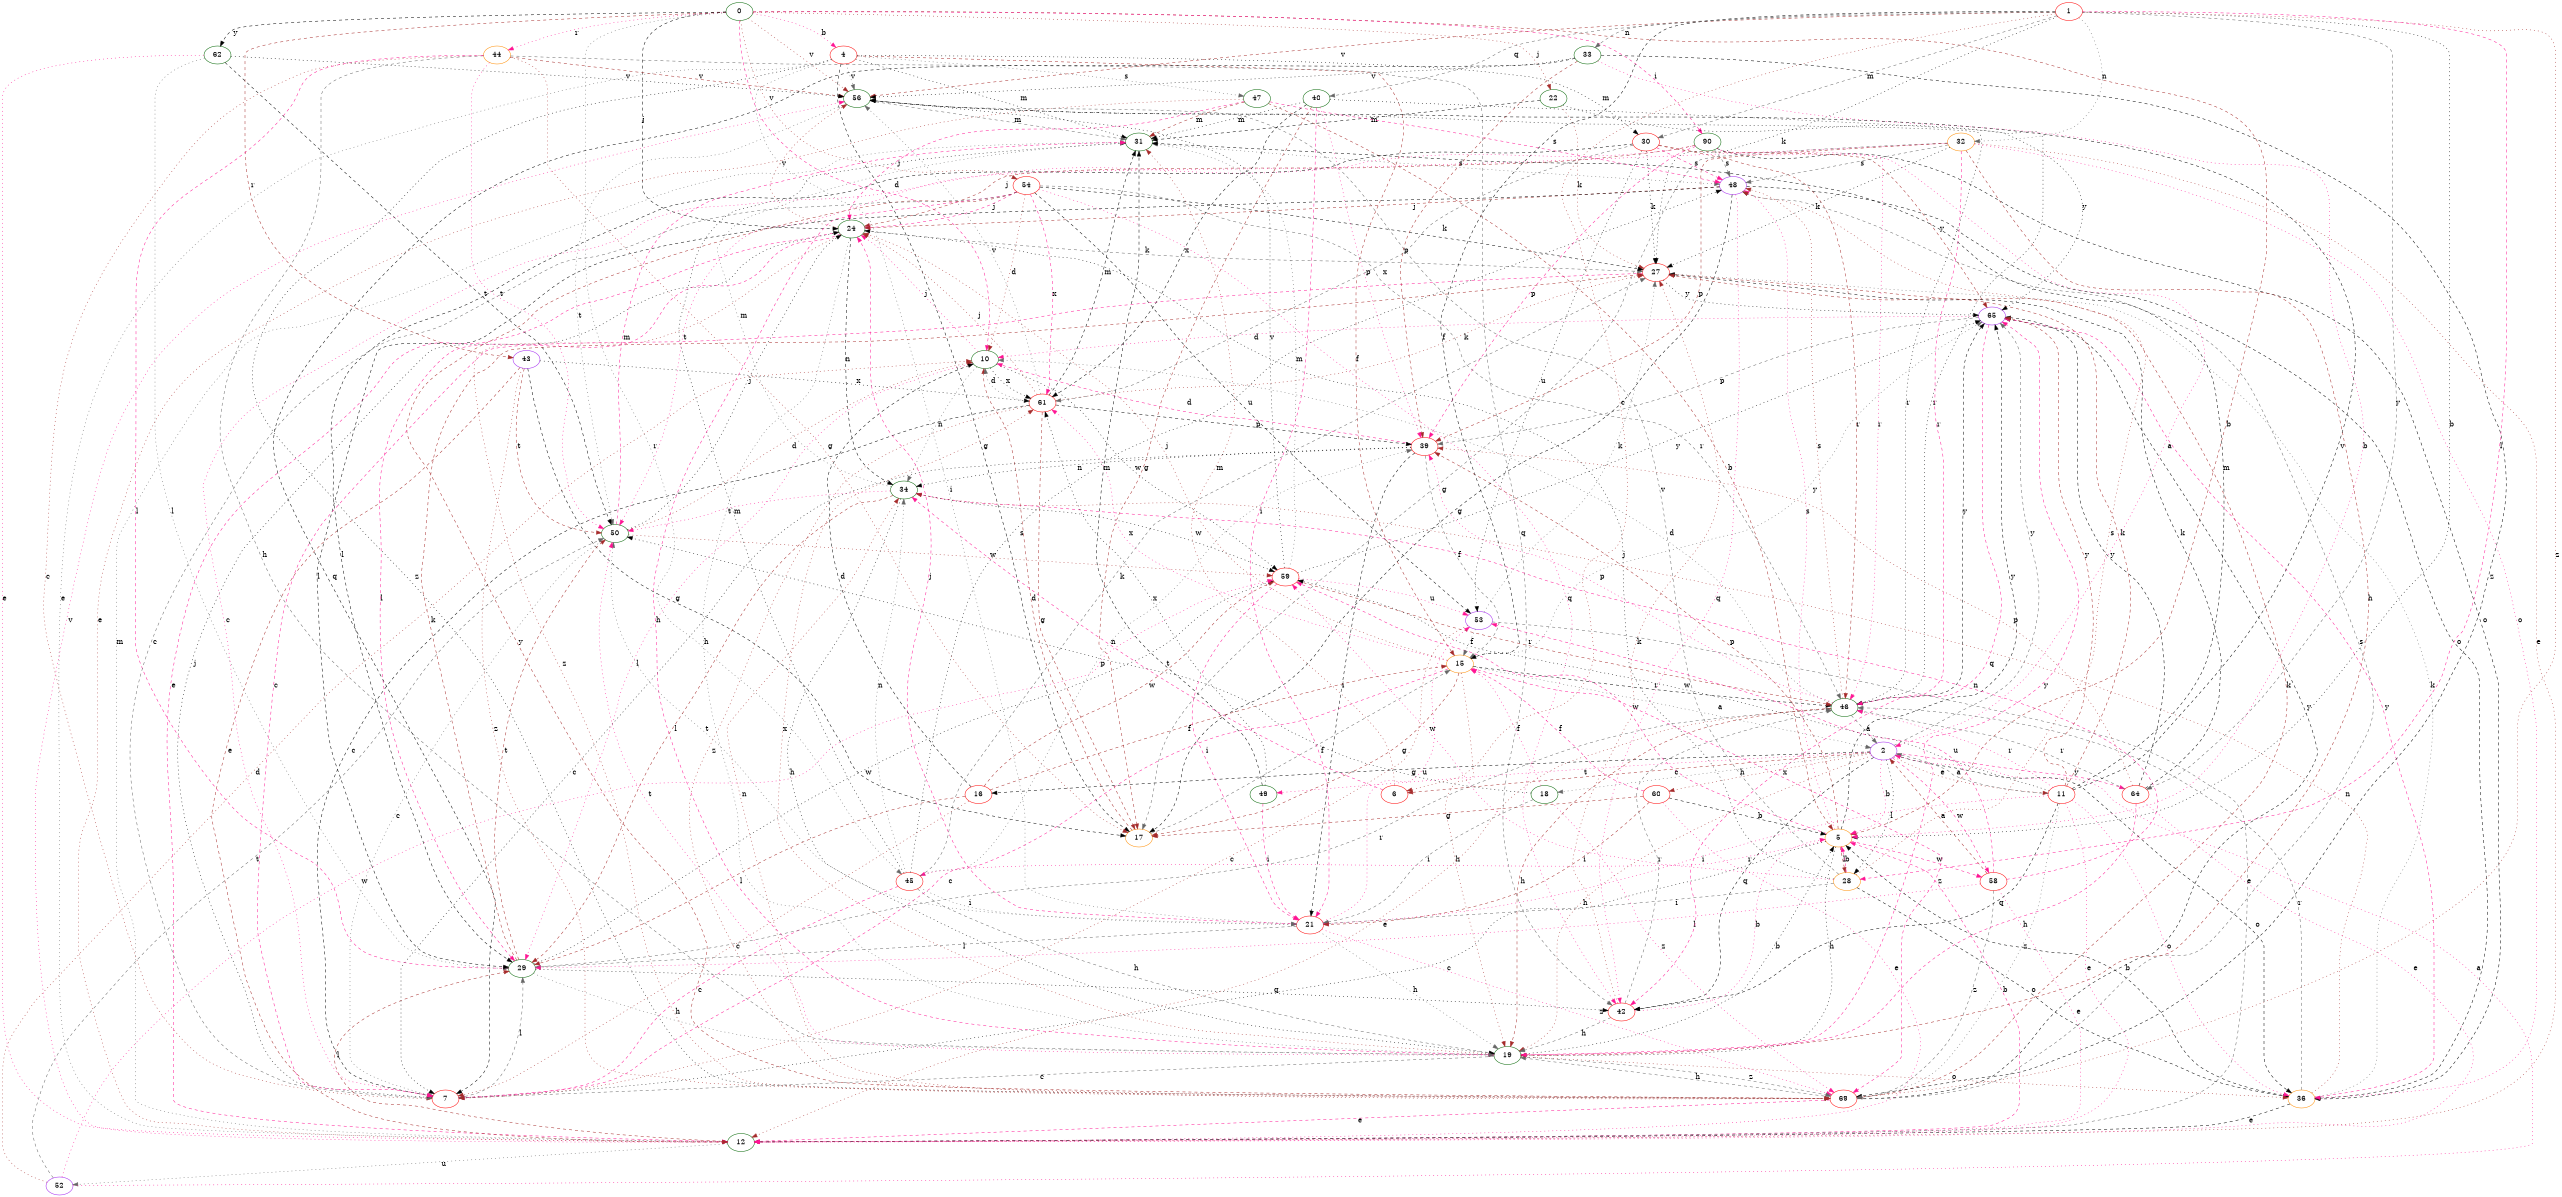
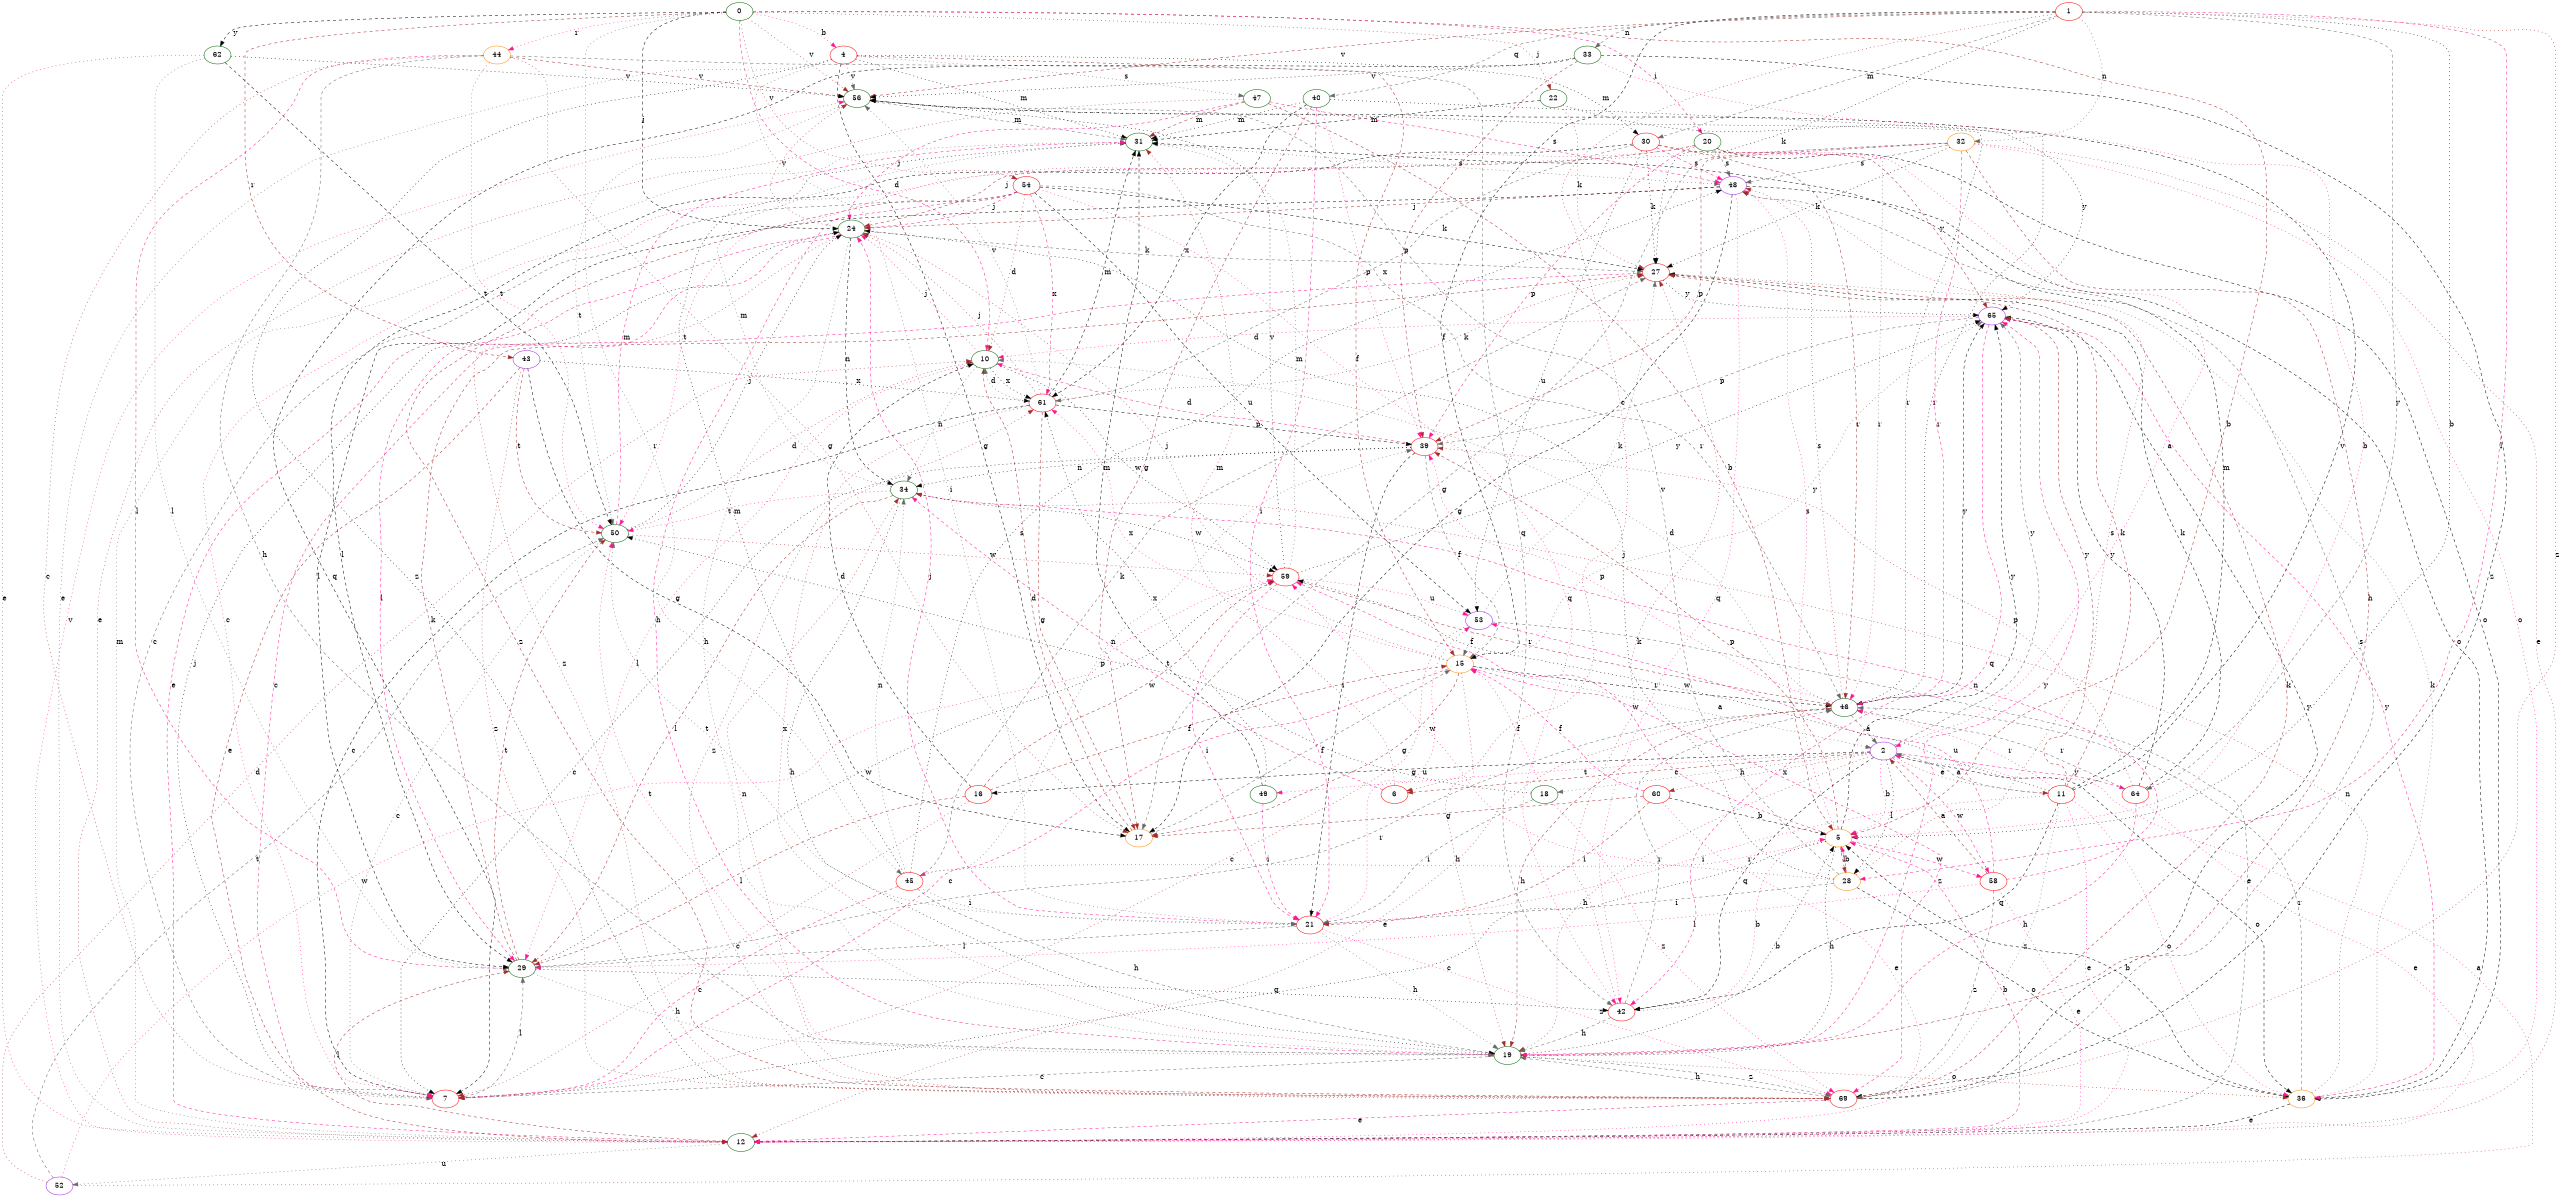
  strict digraph {
    node [color=red]
    edge [color=deeppink style=dashed]
    4
    0 [color=darkgreen]
    5 [color=darkorange]
    10 [color=darkgreen]
-   20 [color=darkgreen label=90]
+   20 [color=darkgreen]
    22 [color=darkgreen]
    24 [color=darkgreen]
    43 [color=purple]
    44 [color=darkorange]
    45
    54
    56 [color=darkgreen]
    62 [color=darkgreen]
    15 [color=darkorange]
    30
    69
    12 [color=darkgreen]
    17 [color=darkorange]
    21
    31 [color=darkgreen]
    47 [color=darkgreen]
    28 [color=darkorange]
    19 [color=darkgreen]
    58
    65 [color=purple]
    7
    39
    48 [color=purple]
    59
    34 [color=darkgreen]
    29 [color=darkgreen]
    61
    2 [color=purple]
    36 [color=darkorange]
    46 [color=darkgreen]
    50 [color=darkgreen]
    27
    42
    53 [color=purple]
    1
    6
    32 [color=darkorange]
    33 [color=darkgreen]
    40 [color=darkgreen]
    64
    11
    16
    18 [color=darkgreen]
    49 [color=darkgreen]
    60
    52 [color=purple]
    4 -> 56 [color=gray40 label=v style=dotted]
    4 -> 15 [color=brown label=f]
    4 -> 30 [color=black label=m style=dotted]
    4 -> 69 [color=black label=z style=dotted]
    4 -> 12 [color=gray40 label=e style=dotted]
    4 -> 17 [color=black label=g]
    4 -> 21 [color=gray40 label=i style=dotted]
    4 -> 31 [color=black label=m style=dotted]
    4 -> 47 [color=gray40 label=s style=dotted]
    0 -> 4 [label=b style=dotted]
    0 -> 5 [color=brown label=b]
    0 -> 10 [label=d]
    0 -> 20 [label=i]
    0 -> 22 [color=brown label=j style=dotted]
    0 -> 24 [color=black label=j]
    0 -> 43 [color=brown label=r]
    0 -> 44 [label=r style=dotted]
    0 -> 45 [color=gray40 label=r style=dotted]
    0 -> 54 [color=brown label=v style=dotted]
    0 -> 56 [color=brown label=v style=dotted]
    0 -> 62 [color=black label=y]
    5 -> 45 [label=r style=dotted]
    5 -> 28 [color=brown label=l]
    5 -> 19 [color=black label=h style=dotted]
    5 -> 58 [label=w]
    5 -> 65 [color=black label=y]
    5 -> 7 [color=black label=c style=dotted]
    5 -> 39 [color=brown label=p]
    5 -> 48 [label=s style=dotted]
    5 -> 59 [label=w]
    10 -> 24 [label=j style=dotted]
    10 -> 59 [color=black label=w style=dotted]
    10 -> 34 [color=gray40 label=n style=dotted]
    10 -> 29 [label=l style=dotted]
    10 -> 61 [color=black label=x style=dotted]
    20 -> 24 [color=brown label=j]
    20 -> 39 [label=p]
    20 -> 48 [color=gray40 label=s]
    20 -> 2 [label=a style=dotted]
    20 -> 36 [color=black label=o]
    20 -> 46 [label=r style=dotted]
    20 -> 50 [label=t style=dotted]
    22 -> 31 [color=black label=m]
    22 -> 46 [color=black label=r style=dotted]
    22 -> 27 [color=brown label=k style=dotted]
    24 -> 56 [color=brown label=v style=dotted]
    24 -> 69 [color=brown label=z style=dotted]
    24 -> 12 [label=e]
    24 -> 19 [color=gray40 label=h style=dotted]
    24 -> 34 [color=black label=n]
    24 -> 29 [label=l]
    24 -> 27 [color=gray40 label=k]
    43 -> 69 [color=brown label=z style=dotted]
    43 -> 12 [color=brown label=e]
    43 -> 17 [color=black label=g]
    43 -> 61 [color=black label=x style=dotted]
    43 -> 50 [color=brown label=t]
    44 -> 56 [color=brown label=v]
    44 -> 17 [color=brown label=g style=dotted]
    44 -> 19 [color=gray40 label=h]
    44 -> 7 [color=brown label=c style=dotted]
    44 -> 29 [label=l]
    44 -> 50 [label=t style=dotted]
    44 -> 42 [color=gray40 label=q]
    45 -> 21 [color=gray40 label=i style=dotted]
    45 -> 31 [color=black label=m style=dotted]
    45 -> 19 [color=gray40 label=h]
    45 -> 7 [label=c]
    45 -> 39 [color=gray40 label=p style=dotted]
    45 -> 48 [color=black label=s style=dotted]
    45 -> 34 [color=gray40 label=n style=dotted]
    45 -> 27 [color=gray40 label=k]
    54 -> 10 [color=brown label=d style=dotted]
    54 -> 24 [label=j]
-   54 -> 69 [color=brown label=y]
+   54 -> 69 [color=brown label=z]
    54 -> 19 [label=h]
    54 -> 7 [color=gray40 label=c]
    54 -> 61 [label=x]
    54 -> 46 [color=gray40 label=r]
    54 -> 27 [color=black label=k]
    54 -> 42 [label=q style=dotted]
    54 -> 53 [color=black label=u]
    56 -> 31 [color=gray40 label=m]
    56 -> 46 [color=black label=r style=dotted]
    56 -> 50 [color=gray40 label=t style=dotted]
    62 -> 56 [color=black label=v style=dotted]
    62 -> 12 [label=e style=dotted]
    62 -> 29 [color=gray40 label=l style=dotted]
    62 -> 50 [color=black label=t]
    15 -> 24 [color=brown label=j style=dotted]
    15 -> 69 [label=z]
    15 -> 17 [color=brown label=g]
    15 -> 19 [color=brown label=h style=dotted]
    15 -> 65 [color=gray40 label=y style=dotted]
    15 -> 7 [label=c]
    15 -> 61 [label=x style=dotted]
    15 -> 2 [color=gray40 label=a style=dotted]
    15 -> 46 [color=black label=r]
    30 -> 65 [color=brown label=y]
    30 -> 48 [label=s]
    30 -> 29 [color=black label=l]
    30 -> 61 [color=gray40 label=x]
    30 -> 46 [color=brown label=r]
    30 -> 27 [color=black label=k style=dotted]
    30 -> 53 [color=black label=u style=dotted]
    69 -> 12 [label=e]
    69 -> 19 [color=gray40 label=h]
    69 -> 65 [color=black label=y]
    69 -> 48 [color=gray40 label=s]
    69 -> 34 [color=brown label=n style=dotted]
    69 -> 27 [color=brown label=k]
    12 -> 5 [label=b]
    12 -> 56 [label=v style=dotted]
    12 -> 31 [color=gray40 label=m style=dotted]
    12 -> 29 [color=brown label=l]
    12 -> 52 [color=gray40 label=u style=dotted]
    17 -> 10 [color=brown label=d]
    17 -> 15 [color=gray40 label=f]
    21 -> 24 [label=j]
    21 -> 69 [label=z style=dotted]
    21 -> 19 [color=gray40 label=h style=dotted]
    21 -> 29 [color=gray40 label=l]
    21 -> 50 [color=gray40 label=t style=dotted]
    21 -> 53 [label=u style=dotted]
    31 -> 48 [color=gray40 label=s style=dotted]
    47 -> 5 [color=brown label=b]
    47 -> 24 [label=j]
    47 -> 12 [color=brown label=e style=dotted]
    47 -> 31 [color=brown label=m]
    47 -> 48 [label=s]
    28 -> 5 [label=b]
    28 -> 24 [color=black label=j style=dotted]
    28 -> 56 [color=gray40 label=v]
    28 -> 21 [color=gray40 label=i]
    28 -> 48 [color=brown label=s style=dotted]
    28 -> 59 [label=w style=dotted]
    28 -> 36 [color=black label=o]
    19 -> 5 [color=black label=b style=dotted]
    19 -> 69 [color=gray40 label=z]
    19 -> 65 [label=y]
    19 -> 7 [color=gray40 label=c]
    19 -> 61 [color=brown label=x style=dotted]
    19 -> 36 [color=brown label=o style=dotted]
    19 -> 50 [label=t style=dotted]
    58 -> 69 [color=gray40 label=z]
    58 -> 12 [label=e style=dotted]
    58 -> 34 [label=n]
    58 -> 29 [label=l style=dotted]
    58 -> 2 [color=brown label=a]
    58 -> 53 [label=u]
    65 -> 10 [label=d style=dotted]
    65 -> 39 [color=gray40 label=p]
    65 -> 42 [label=q]
    7 -> 24 [color=black label=j style=dotted]
    7 -> 29 [color=gray40 label=l]
    39 -> 10 [label=d]
    39 -> 15 [color=gray40 label=f]
    39 -> 21 [color=black label=i]
    39 -> 7 [color=black label=c style=dotted]
    39 -> 34 [color=black label=n style=dotted]
    48 -> 24 [color=brown label=j]
    48 -> 17 [color=black label=g]
    48 -> 29 [color=black label=l]
    48 -> 36 [color=black label=o]
    48 -> 42 [label=q style=dotted]
    59 -> 56 [color=black label=v style=dotted]
    59 -> 21 [label=i]
    59 -> 31 [color=gray40 label=m style=dotted]
    59 -> 65 [color=black label=y style=dotted]
    59 -> 46 [color=brown label=r]
    59 -> 53 [label=u style=dotted]
    34 -> 31 [color=gray40 label=m style=dotted]
    34 -> 19 [color=black label=h style=dotted]
    34 -> 59 [color=black label=w style=dotted]
    34 -> 29 [color=brown label=l]
    34 -> 50 [label=t style=dotted]
    29 -> 19 [color=gray40 label=h style=dotted]
    29 -> 59 [color=black label=w style=dotted]
    29 -> 46 [color=gray40 label=r]
    29 -> 50 [color=brown label=t]
    29 -> 27 [color=brown label=k]
    29 -> 42 [color=black label=q style=dotted]
    61 -> 10 [color=gray40 label=d style=dotted]
    61 -> 24 [color=brown label=j style=dotted]
    61 -> 56 [color=gray40 label=v style=dotted]
    61 -> 69 [color=brown label=z style=dotted]
    61 -> 17 [color=brown label=g]
    61 -> 31 [color=black label=m]
    61 -> 7 [color=black label=c]
    61 -> 39 [color=black label=p]
    61 -> 27 [color=brown label=k style=dotted]
    2 -> 5 [label=b style=dotted]
    2 -> 28 [color=black label=l style=dotted]
    2 -> 19 [color=brown label=h style=dotted]
    2 -> 58 [label=w]
    2 -> 65 [color=gray40 label=y]
    2 -> 36 [color=black label=o]
    2 -> 42 [color=black label=q]
    2 -> 6 [color=brown label=c]
    2 -> 64 [label=y]
    2 -> 11 [color=brown label=e style=dotted]
    2 -> 16 [color=black label=g]
    2 -> 18 [color=gray40 label=h style=dotted]
    2 -> 49 [label=t style=dotted]
    2 -> 60 [color=brown label=x style=dotted]
    36 -> 5 [color=black label=b]
    36 -> 12 [color=black label=e]
    36 -> 65 [label=y]
    36 -> 34 [color=brown label=n style=dotted]
    36 -> 46 [color=gray40 label=r]
    36 -> 27 [color=gray40 label=k style=dotted]
    46 -> 10 [color=gray40 label=d style=dotted]
    46 -> 12 [color=brown label=e style=dotted]
    46 -> 19 [color=brown label=h]
    46 -> 65 [color=black label=y]
    46 -> 39 [label=p style=dotted]
    46 -> 48 [color=brown label=s style=dotted]
    46 -> 2 [color=gray40 label=a]
    50 -> 10 [color=brown label=d style=dotted]
    50 -> 24 [color=black label=j style=dotted]
    50 -> 31 [label=m]
    50 -> 7 [color=gray40 label=c style=dotted]
    50 -> 59 [color=brown label=w style=dotted]
    27 -> 65 [color=black label=y style=dotted]
    27 -> 7 [label=c]
    42 -> 5 [label=b style=dotted]
    42 -> 19 [color=gray40 label=h]
    42 -> 46 [color=gray40 label=r]
    42 -> 27 [color=brown label=k style=dotted]
    53 -> 15 [color=gray40 label=f style=dotted]
    53 -> 12 [color=gray40 label=e]
    53 -> 7 [color=brown label=c style=dotted]
    53 -> 27 [color=gray40 label=k style=dotted]
    1 -> 5 [color=black label=b style=dotted]
    1 -> 56 [color=brown label=v]
    1 -> 15 [color=black label=f]
    1 -> 30 [color=gray40 label=m]
    1 -> 69 [color=brown label=z style=dotted]
    1 -> 28 [label=l]
    1 -> 27 [color=black label=k style=dotted]
    1 -> 6 [color=brown label=c style=dotted]
    1 -> 32 [color=gray40 label=n style=dotted]
    1 -> 33 [color=gray40 label=n]
    1 -> 40 [color=gray40 label=q]
    1 -> 64 [color=gray40 label=y]
    6 -> 31 [color=brown label=m style=dotted]
    6 -> 34 [label=n]
    32 -> 12 [color=brown label=e style=dotted]
    32 -> 17 [color=gray40 label=g]
    32 -> 19 [color=brown label=h]
    32 -> 7 [label=c style=dotted]
    32 -> 39 [color=brown label=p]
    32 -> 48 [color=gray40 label=s]
    32 -> 36 [label=o style=dotted]
    32 -> 46 [label=r]
    32 -> 27 [color=black label=k style=dotted]
    33 -> 5 [label=b style=dotted]
    33 -> 56 [color=black label=v style=dotted]
    33 -> 69 [color=black label=z]
    33 -> 7 [color=black label=q]
    33 -> 39 [color=brown label=p]
    40 -> 17 [color=brown label=g]
    40 -> 21 [label=i]
    40 -> 31 [color=black label=m style=dotted]
    40 -> 65 [color=black label=y style=dotted]
    40 -> 39 [label=p style=dotted]
    40 -> 61 [color=black label=x]
    64 -> 12 [label=e style=dotted]
    64 -> 19 [label=h]
    64 -> 65 [color=black label=y]
    64 -> 39 [color=brown label=p style=dotted]
    64 -> 46 [color=gray40 label=r]
    64 -> 27 [color=black label=k]
    11 -> 56 [color=black label=v]
    11 -> 69 [color=gray40 label=z style=dotted]
    11 -> 12 [label=e style=dotted]
    11 -> 21 [label=i style=dotted]
    11 -> 31 [color=black label=m]
    11 -> 65 [color=brown label=y]
    11 -> 59 [color=black label=w style=dotted]
    11 -> 2 [color=gray40 label=a]
    11 -> 36 [label=o style=dotted]
    11 -> 46 [label=r style=dotted]
    11 -> 27 [color=brown label=k]
    11 -> 42 [color=black label=q]
    16 -> 10 [color=black label=d]
    16 -> 15 [color=brown label=f]
    16 -> 7 [color=brown label=c style=dotted]
    16 -> 59 [color=brown label=w]
    16 -> 29 [color=brown label=l]
    18 -> 15 [label=f style=dotted]
    18 -> 69 [label=z style=dotted]
    18 -> 21 [color=gray40 label=i]
    18 -> 50 [color=black label=t style=dotted]
    49 -> 21 [label=i]
    49 -> 31 [color=black label=m]
    49 -> 61 [color=black label=x style=dotted]
    60 -> 5 [color=black label=b]
    60 -> 15 [label=f]
    60 -> 12 [label=e style=dotted]
    60 -> 17 [color=brown label=g]
    60 -> 21 [color=brown label=i]
    52 -> 10 [color=brown label=d style=dotted]
    52 -> 59 [label=w style=dotted]
    52 -> 2 [label=a style=dotted]
    52 -> 50 [color=gray40 label=t]
  }
